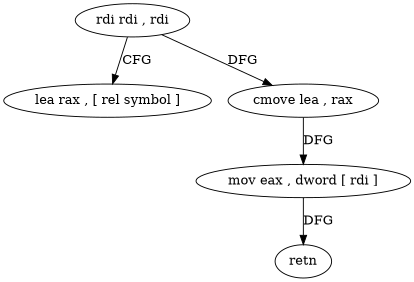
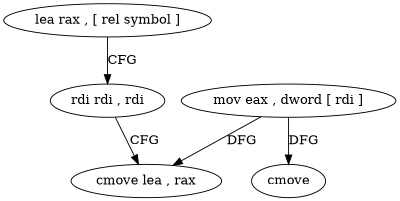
  digraph {
    n1 [label="lea rax , [ rel symbol ]"]
    n2 [label="rdi rdi , rdi"]
    n3 [label="cmove lea , rax"]
    n4 [label="mov eax , dword [ rdi ]"]
-   n5 [label=retn]
-   n2 -> n1 [label=CFG]
-   n2 -> n3 [label=DFG]
-   n3 -> n4 [label=DFG]
+   n5 [label=cmove]
+   n1 -> n2 [label=CFG]
+   n2 -> n3 [label=CFG]
+   n4 -> n3 [label=DFG]
    n4 -> n5 [label=DFG]
  }
